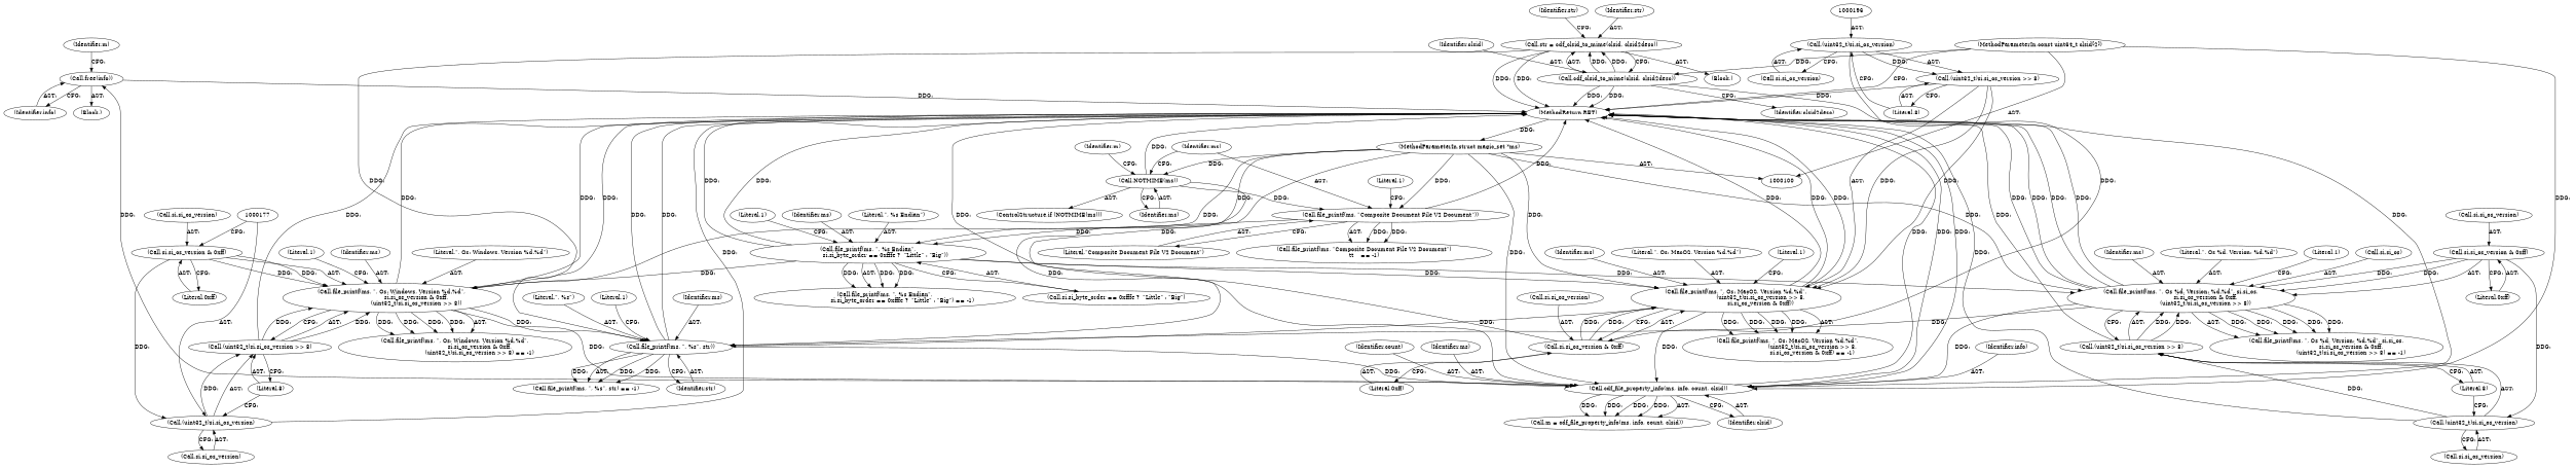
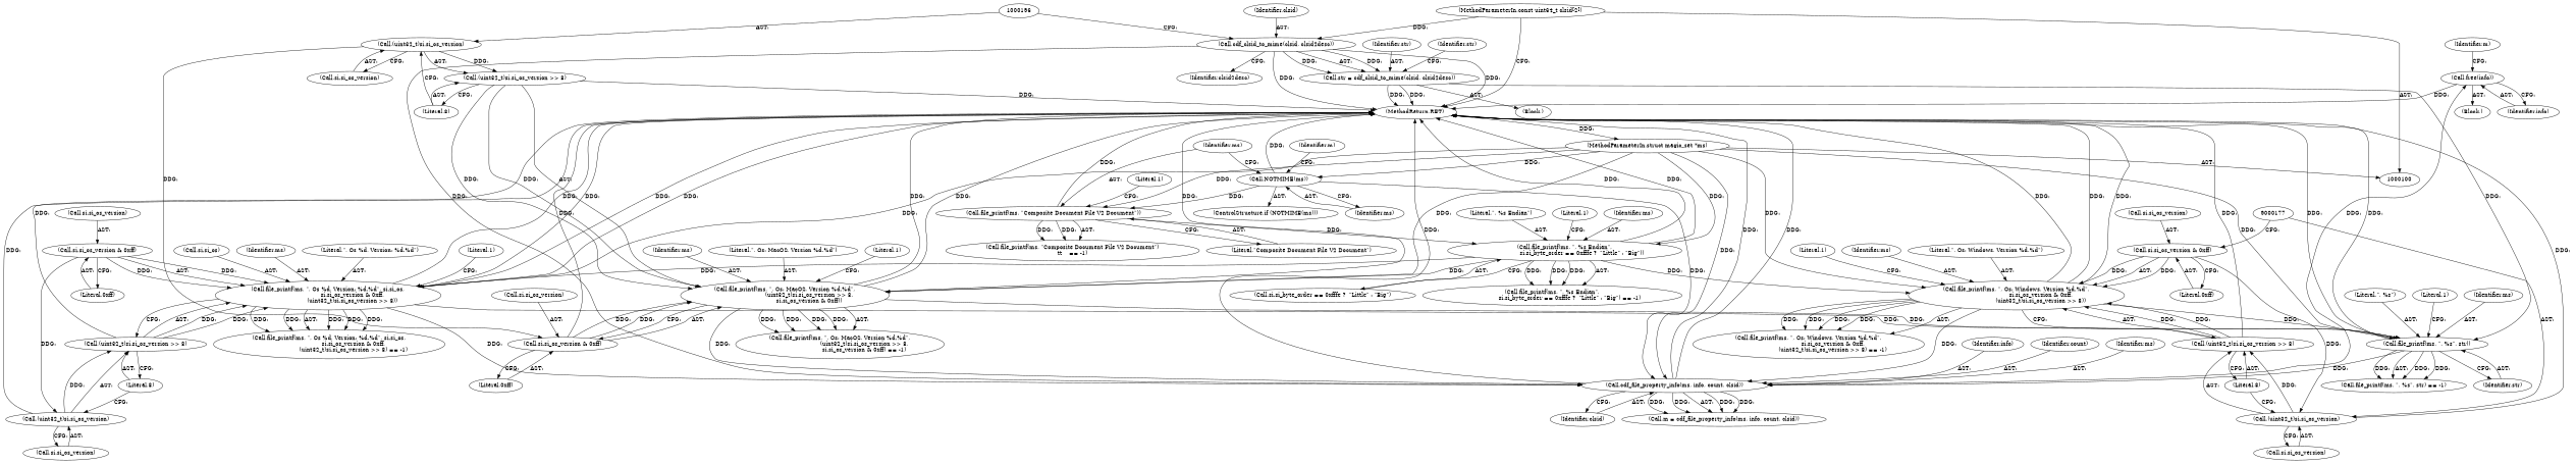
  digraph {
    n1 [label="(Call,free(info))"]
    n2 [label="(MethodReturn,RET)"]
    n3 [label="(Identifier,info)"]
    n4 [label="(Block,)"]
    n5 [label="(MethodParameterIn,struct magic_set *ms)"]
    n6 [label="(Call,cdf_file_property_info(ms, info, count, clsid))"]
    n7 [label="(Call,m = cdf_file_property_info(ms, info, count, clsid))"]
    n8 [label="(Identifier,clsid)"]
    n9 [label="(Call,file_printf(ms, \", Os: Windows, Version %d.%d\",\n                            si.si_os_version & 0xff,\n                            (uint32_t)si.si_os_version >> 8))"]
    n10 [label="(Call,(uint32_t)si.si_os_version >> 8)"]
    n11 [label="(Call,file_printf(ms, \", %s\", str))"]
    n12 [label="(Call,file_printf(ms, \", Os: Windows, Version %d.%d\",\n                            si.si_os_version & 0xff,\n                            (uint32_t)si.si_os_version >> 8) == -1)"]
    n13 [label="(Literal,8)"]
    n14 [label="(Identifier,str)"]
    n15 [label="(Call,file_printf(ms, \", %s\", str) == -1)"]
    n16 [label="(Call,file_printf(ms, \", %s Endian\",\n                    si.si_byte_order == 0xfffe ?  \"Little\" : \"Big\"))"]
    n17 [label="(Call,file_printf(ms, \", Os %d, Version: %d.%d\", si.si_os,\n                            si.si_os_version & 0xff,\n                            (uint32_t)si.si_os_version >> 8))"]
    n18 [label="(Call,file_printf(ms, \", Os: MacOS, Version %d.%d\",\n                            (uint32_t)si.si_os_version >> 8,\n                            si.si_os_version & 0xff))"]
    n19 [label="(Call,si.si_byte_order == 0xfffe ?  \"Little\" : \"Big\")"]
    n20 [label="(Call,file_printf(ms, \", %s Endian\",\n                    si.si_byte_order == 0xfffe ?  \"Little\" : \"Big\") == -1)"]
    n21 [label="(Call,(uint32_t)si.si_os_version >> 8)"]
    n22 [label="(Call,file_printf(ms, \", Os %d, Version: %d.%d\", si.si_os,\n                            si.si_os_version & 0xff,\n                            (uint32_t)si.si_os_version >> 8) == -1)"]
    n23 [label="(Call,si.si_os_version & 0xff)"]
    n24 [label="(Call,file_printf(ms, \", Os: MacOS, Version %d.%d\",\n                            (uint32_t)si.si_os_version >> 8,\n                            si.si_os_version & 0xff) == -1)"]
    n25 [label="(Call,file_printf(ms, \"Composite Document File V2 Document\"))"]
    n26 [label="(Call,file_printf(ms, \"Composite Document File V2 Document\")\n\t\t    == -1)"]
    n27 [label="(Literal,\"Composite Document File V2 Document\")"]
    n28 [label="(Call,NOTMIME(ms))"]
    n29 [label="(Identifier,ms)"]
    n30 [label="(ControlStructure,if (NOTMIME(ms)))"]
    1000100
    n32 [label="(Call,si.si_os_version & 0xff)"]
    n33 [label="(Call,(uint32_t)si.si_os_version)"]
    n34 [label="(Literal,0xff)"]
    n35 [label="(Call,si.si_os_version)"]
    n36 [label="(Literal,8)"]
    n37 [label="(Call,si.si_os_version & 0xff)"]
    n38 [label="(Call,(uint32_t)si.si_os_version)"]
    n39 [label="(Literal,0xff)"]
    n40 [label="(Call,si.si_os_version)"]
    n41 [label="(Literal,0xff)"]
    n42 [label="(Call,(uint32_t)si.si_os_version >> 8)"]
    n43 [label="(Literal,8)"]
    n44 [label="(Call,(uint32_t)si.si_os_version)"]
    n45 [label="(Call,si.si_os_version)"]
    n46 [label="(Call,str = cdf_clsid_to_mime(clsid, clsid2desc))"]
    n47 [label="(Call,cdf_clsid_to_mime(clsid, clsid2desc))"]
    n48 [label="(Block,)"]
    n49 [label="(Identifier,clsid2desc)"]
    n50 [label="(MethodParameterIn,const uint64_t clsid[2])"]
    n51 [label="(Identifier,info)"]
    n52 [label="(Literal,1)"]
    n53 [label="(Literal,\", %s Endian\")"]
    n54 [label="(Identifier,clsid)"]
    n55 [label="(Identifier,ms)"]
    n56 [label="(Identifier,m)"]
    n57 [label="(Literal,\", Os: Windows, Version %d.%d\")"]
    n58 [label="(Literal,1)"]
    n59 [label="(Literal,1)"]
    n60 [label="(Identifier,count)"]
    n61 [label="(Call,si.si_os_version)"]
    n62 [label="(Identifier,ms)"]
    n63 [label="(Literal,\", Os %d, Version: %d.%d\")"]
    n64 [label="(Call,si.si_os_version)"]
    n65 [label="(Identifier,str)"]
    n66 [label="(Literal,1)"]
    n67 [label="(Literal,\", %s\")"]
    n68 [label="(Identifier,ms)"]
    n69 [label="(Call,si.si_os_version)"]
    n70 [label="(Call,si.si_os)"]
    n71 [label="(Literal,1)"]
    n72 [label="(Identifier,ms)"]
    n73 [label="(Identifier,m)"]
    n74 [label="(Identifier,str)"]
    n75 [label="(Identifier,ms)"]
    n76 [label="(Literal,\", Os: MacOS, Version %d.%d\")"]
    n77 [label="(Literal,1)"]
    n78 [label="(Identifier,ms)"]
    n79 [label="(Identifier,ms)"]
-   1000177
+   1000177 [label=9000177]
    1000196
    n1 -> n2 [label="DDG: "]
    n1 -> n3 [label="CFG: "]
    n1 -> n4 [label="AST: "]
    n2 -> n5 [label="DDG: "]
    n3 -> n1 [label="AST: "]
    n5 -> n6 [label="DDG: "]
    n5 -> n9 [label="DDG: "]
    n5 -> n11 [label="DDG: "]
    n5 -> n16 [label="DDG: "]
    n5 -> n17 [label="DDG: "]
    n5 -> n18 [label="DDG: "]
    n5 -> n25 [label="DDG: "]
    n5 -> n28 [label="DDG: "]
    n5 -> 1000100 [label="AST: "]
    n6 -> n1 [label="DDG: "]
    n6 -> n2 [label="DDG: "]
    n6 -> n2 [label="DDG: "]
    n6 -> n2 [label="DDG: "]
    n6 -> n7 [label="AST: "]
    n6 -> n7 [label="DDG: "]
    n6 -> n7 [label="DDG: "]
    n6 -> n7 [label="DDG: "]
    n6 -> n7 [label="DDG: "]
    n6 -> n8 [label="CFG: "]
    n8 -> n6 [label="AST: "]
    n9 -> n2 [label="DDG: "]
    n9 -> n2 [label="DDG: "]
    n9 -> n2 [label="DDG: "]
    n9 -> n6 [label="DDG: "]
    n9 -> n10 [label="CFG: "]
    n9 -> n11 [label="DDG: "]
    n9 -> n12 [label="AST: "]
    n9 -> n12 [label="DDG: "]
    n9 -> n12 [label="DDG: "]
    n9 -> n12 [label="DDG: "]
    n9 -> n12 [label="DDG: "]
    n10 -> n2 [label="DDG: "]
    n10 -> n9 [label="AST: "]
    n10 -> n9 [label="DDG: "]
    n10 -> n9 [label="DDG: "]
    n10 -> n13 [label="CFG: "]
    n11 -> n2 [label="DDG: "]
    n11 -> n2 [label="DDG: "]
    n11 -> n6 [label="DDG: "]
    n11 -> n14 [label="CFG: "]
    n11 -> n15 [label="AST: "]
    n11 -> n15 [label="DDG: "]
    n11 -> n15 [label="DDG: "]
    n11 -> n15 [label="DDG: "]
    n13 -> n10 [label="AST: "]
    n13 -> n33 [label="CFG: "]
    n14 -> n11 [label="AST: "]
    n16 -> n2 [label="DDG: "]
    n16 -> n2 [label="DDG: "]
    n16 -> n9 [label="DDG: "]
    n16 -> n17 [label="DDG: "]
    n16 -> n18 [label="DDG: "]
    n16 -> n19 [label="CFG: "]
    n16 -> n20 [label="AST: "]
    n16 -> n20 [label="DDG: "]
    n16 -> n20 [label="DDG: "]
    n16 -> n20 [label="DDG: "]
    n17 -> n2 [label="DDG: "]
    n17 -> n2 [label="DDG: "]
    n17 -> n2 [label="DDG: "]
    n17 -> n2 [label="DDG: "]
    n17 -> n6 [label="DDG: "]
    n17 -> n11 [label="DDG: "]
    n17 -> n21 [label="CFG: "]
    n17 -> n22 [label="AST: "]
    n17 -> n22 [label="DDG: "]
    n17 -> n22 [label="DDG: "]
    n17 -> n22 [label="DDG: "]
    n17 -> n22 [label="DDG: "]
    n17 -> n22 [label="DDG: "]
    n18 -> n2 [label="DDG: "]
    n18 -> n2 [label="DDG: "]
    n18 -> n2 [label="DDG: "]
    n18 -> n6 [label="DDG: "]
    n18 -> n11 [label="DDG: "]
    n18 -> n23 [label="CFG: "]
    n18 -> n24 [label="AST: "]
    n18 -> n24 [label="DDG: "]
    n18 -> n24 [label="DDG: "]
    n18 -> n24 [label="DDG: "]
    n18 -> n24 [label="DDG: "]
    n19 -> n16 [label="AST: "]
    n21 -> n2 [label="DDG: "]
    n21 -> n17 [label="AST: "]
    n21 -> n17 [label="DDG: "]
    n21 -> n17 [label="DDG: "]
    n21 -> n36 [label="CFG: "]
    n23 -> n2 [label="DDG: "]
    n23 -> n18 [label="AST: "]
    n23 -> n18 [label="DDG: "]
    n23 -> n18 [label="DDG: "]
    n23 -> n41 [label="CFG: "]
    n25 -> n2 [label="DDG: "]
    n25 -> n16 [label="DDG: "]
    n25 -> n26 [label="AST: "]
    n25 -> n26 [label="DDG: "]
    n25 -> n26 [label="DDG: "]
    n25 -> n27 [label="CFG: "]
    n27 -> n25 [label="AST: "]
    n28 -> n2 [label="DDG: "]
    n28 -> n6 [label="DDG: "]
    n28 -> n25 [label="DDG: "]
    n28 -> n29 [label="CFG: "]
    n28 -> n30 [label="AST: "]
    n29 -> n28 [label="AST: "]
    n32 -> n9 [label="AST: "]
    n32 -> n9 [label="DDG: "]
    n32 -> n9 [label="DDG: "]
    n32 -> n33 [label="DDG: "]
    n32 -> n34 [label="CFG: "]
    n33 -> n2 [label="DDG: "]
    n33 -> n10 [label="AST: "]
    n33 -> n10 [label="DDG: "]
    n33 -> n35 [label="CFG: "]
    n34 -> n32 [label="AST: "]
    n35 -> n33 [label="AST: "]
    n36 -> n21 [label="AST: "]
    n36 -> n38 [label="CFG: "]
    n37 -> n17 [label="AST: "]
    n37 -> n17 [label="DDG: "]
    n37 -> n17 [label="DDG: "]
    n37 -> n38 [label="DDG: "]
    n37 -> n39 [label="CFG: "]
    n38 -> n2 [label="DDG: "]
    n38 -> n21 [label="AST: "]
    n38 -> n21 [label="DDG: "]
    n38 -> n40 [label="CFG: "]
    n39 -> n37 [label="AST: "]
    n40 -> n38 [label="AST: "]
    n41 -> n23 [label="AST: "]
    n42 -> n2 [label="DDG: "]
    n42 -> n18 [label="AST: "]
    n42 -> n18 [label="DDG: "]
    n42 -> n18 [label="DDG: "]
    n42 -> n43 [label="CFG: "]
    n43 -> n42 [label="AST: "]
    n43 -> n44 [label="CFG: "]
    n44 -> n23 [label="DDG: "]
    n44 -> n42 [label="AST: "]
    n44 -> n42 [label="DDG: "]
    n44 -> n45 [label="CFG: "]
    n45 -> n44 [label="AST: "]
    n46 -> n2 [label="DDG: "]
    n46 -> n2 [label="DDG: "]
    n46 -> n11 [label="DDG: "]
-   n46 -> n47 [label="CFG: "]
+   1000196 -> n47 [label="CFG: "]
    n46 -> n48 [label="AST: "]
    n47 -> n2 [label="DDG: "]
    n47 -> n2 [label="DDG: "]
    n47 -> n6 [label="DDG: "]
    n47 -> n46 [label="AST: "]
    n47 -> n46 [label="DDG: "]
    n47 -> n46 [label="DDG: "]
    n47 -> n49 [label="CFG: "]
    n50 -> n2 [label="CFG: "]
-   n50 -> n6 [label="DDG: "]
    n50 -> 1000100 [label="AST: "]
    n50 -> n47 [label="DDG: "]
    n51 -> n6 [label="AST: "]
    n52 -> n9 [label="CFG: "]
    n53 -> n16 [label="AST: "]
    n54 -> n47 [label="AST: "]
    n55 -> n9 [label="AST: "]
    n56 -> n1 [label="CFG: "]
    n57 -> n9 [label="AST: "]
    n58 -> n25 [label="CFG: "]
    n59 -> n16 [label="CFG: "]
    n60 -> n6 [label="AST: "]
    n61 -> n32 [label="AST: "]
    n62 -> n25 [label="AST: "]
    n62 -> n28 [label="CFG: "]
    n63 -> n17 [label="AST: "]
    n64 -> n37 [label="AST: "]
    n65 -> n46 [label="AST: "]
    n66 -> n17 [label="CFG: "]
    n67 -> n11 [label="AST: "]
    n68 -> n18 [label="AST: "]
    n69 -> n23 [label="AST: "]
    n70 -> n17 [label="AST: "]
    n71 -> n11 [label="CFG: "]
    n72 -> n16 [label="AST: "]
    n73 -> n28 [label="CFG: "]
    n74 -> n46 [label="CFG: "]
    n75 -> n6 [label="AST: "]
    n76 -> n18 [label="AST: "]
    n77 -> n18 [label="CFG: "]
    n78 -> n11 [label="AST: "]
    n79 -> n17 [label="AST: "]
    1000177 -> n32 [label="CFG: "]
    1000177 -> n33 [label="AST: "]
    1000196 -> n44 [label="AST: "]
  }
